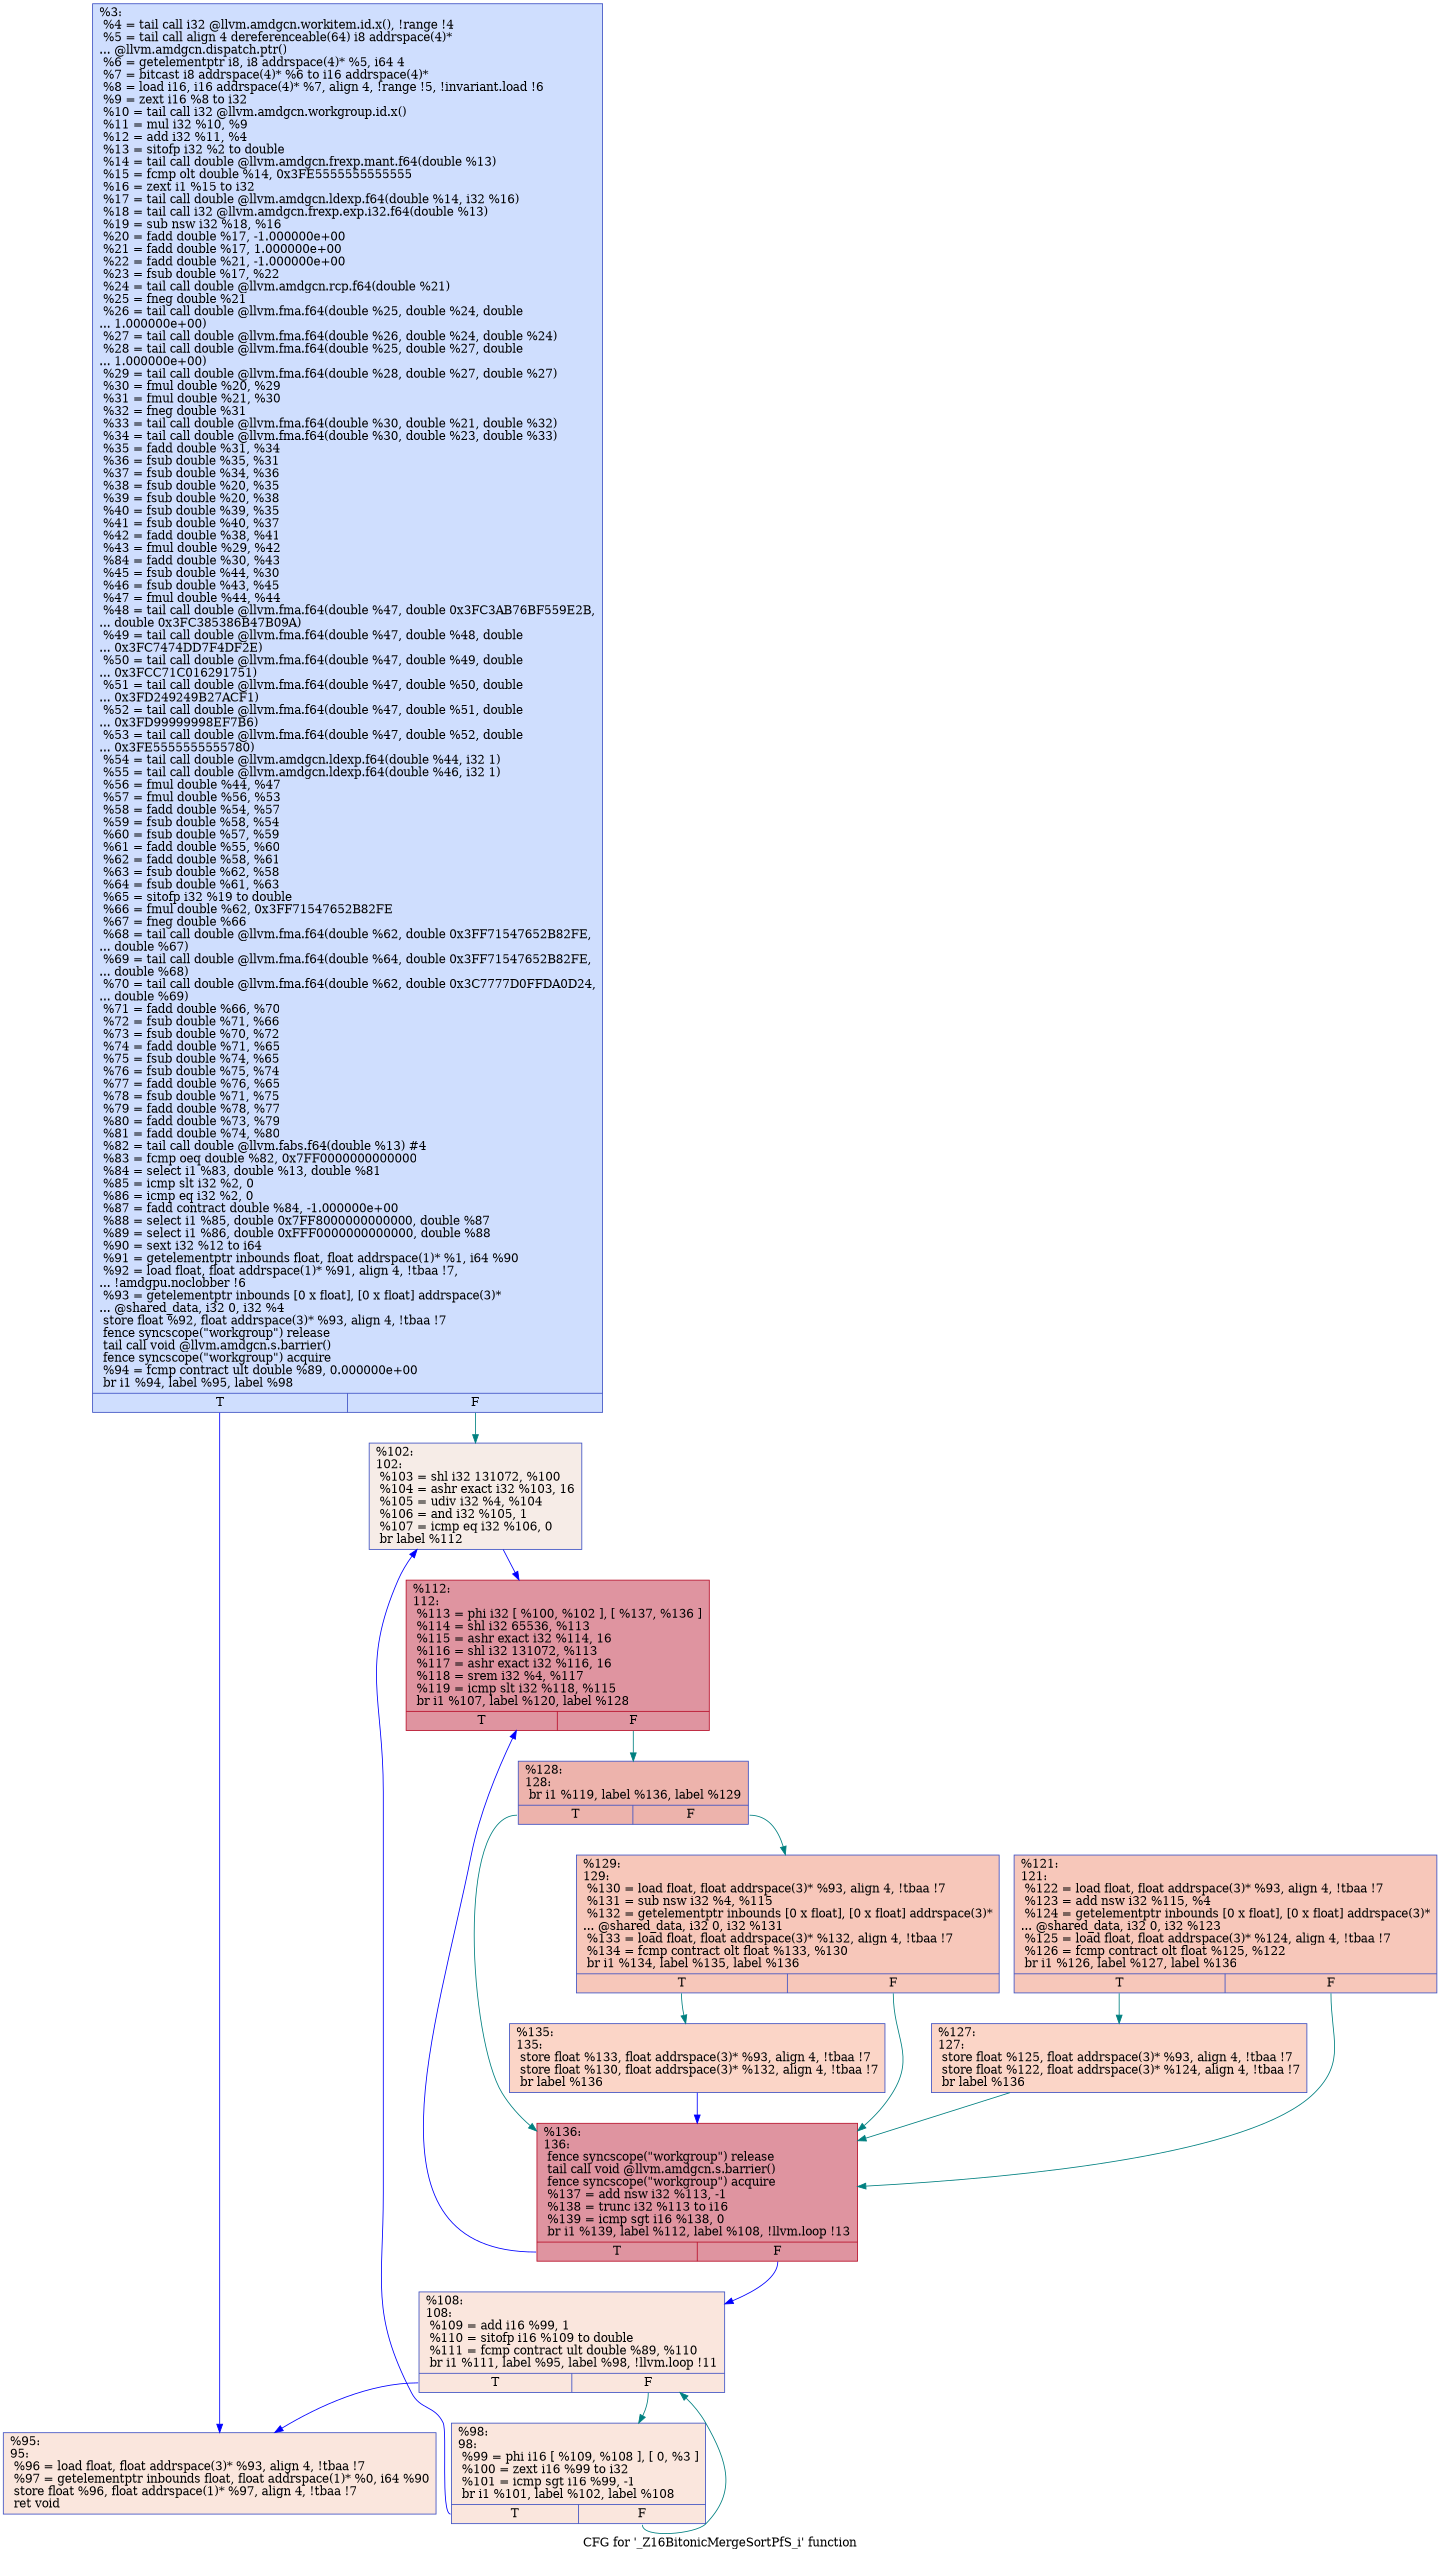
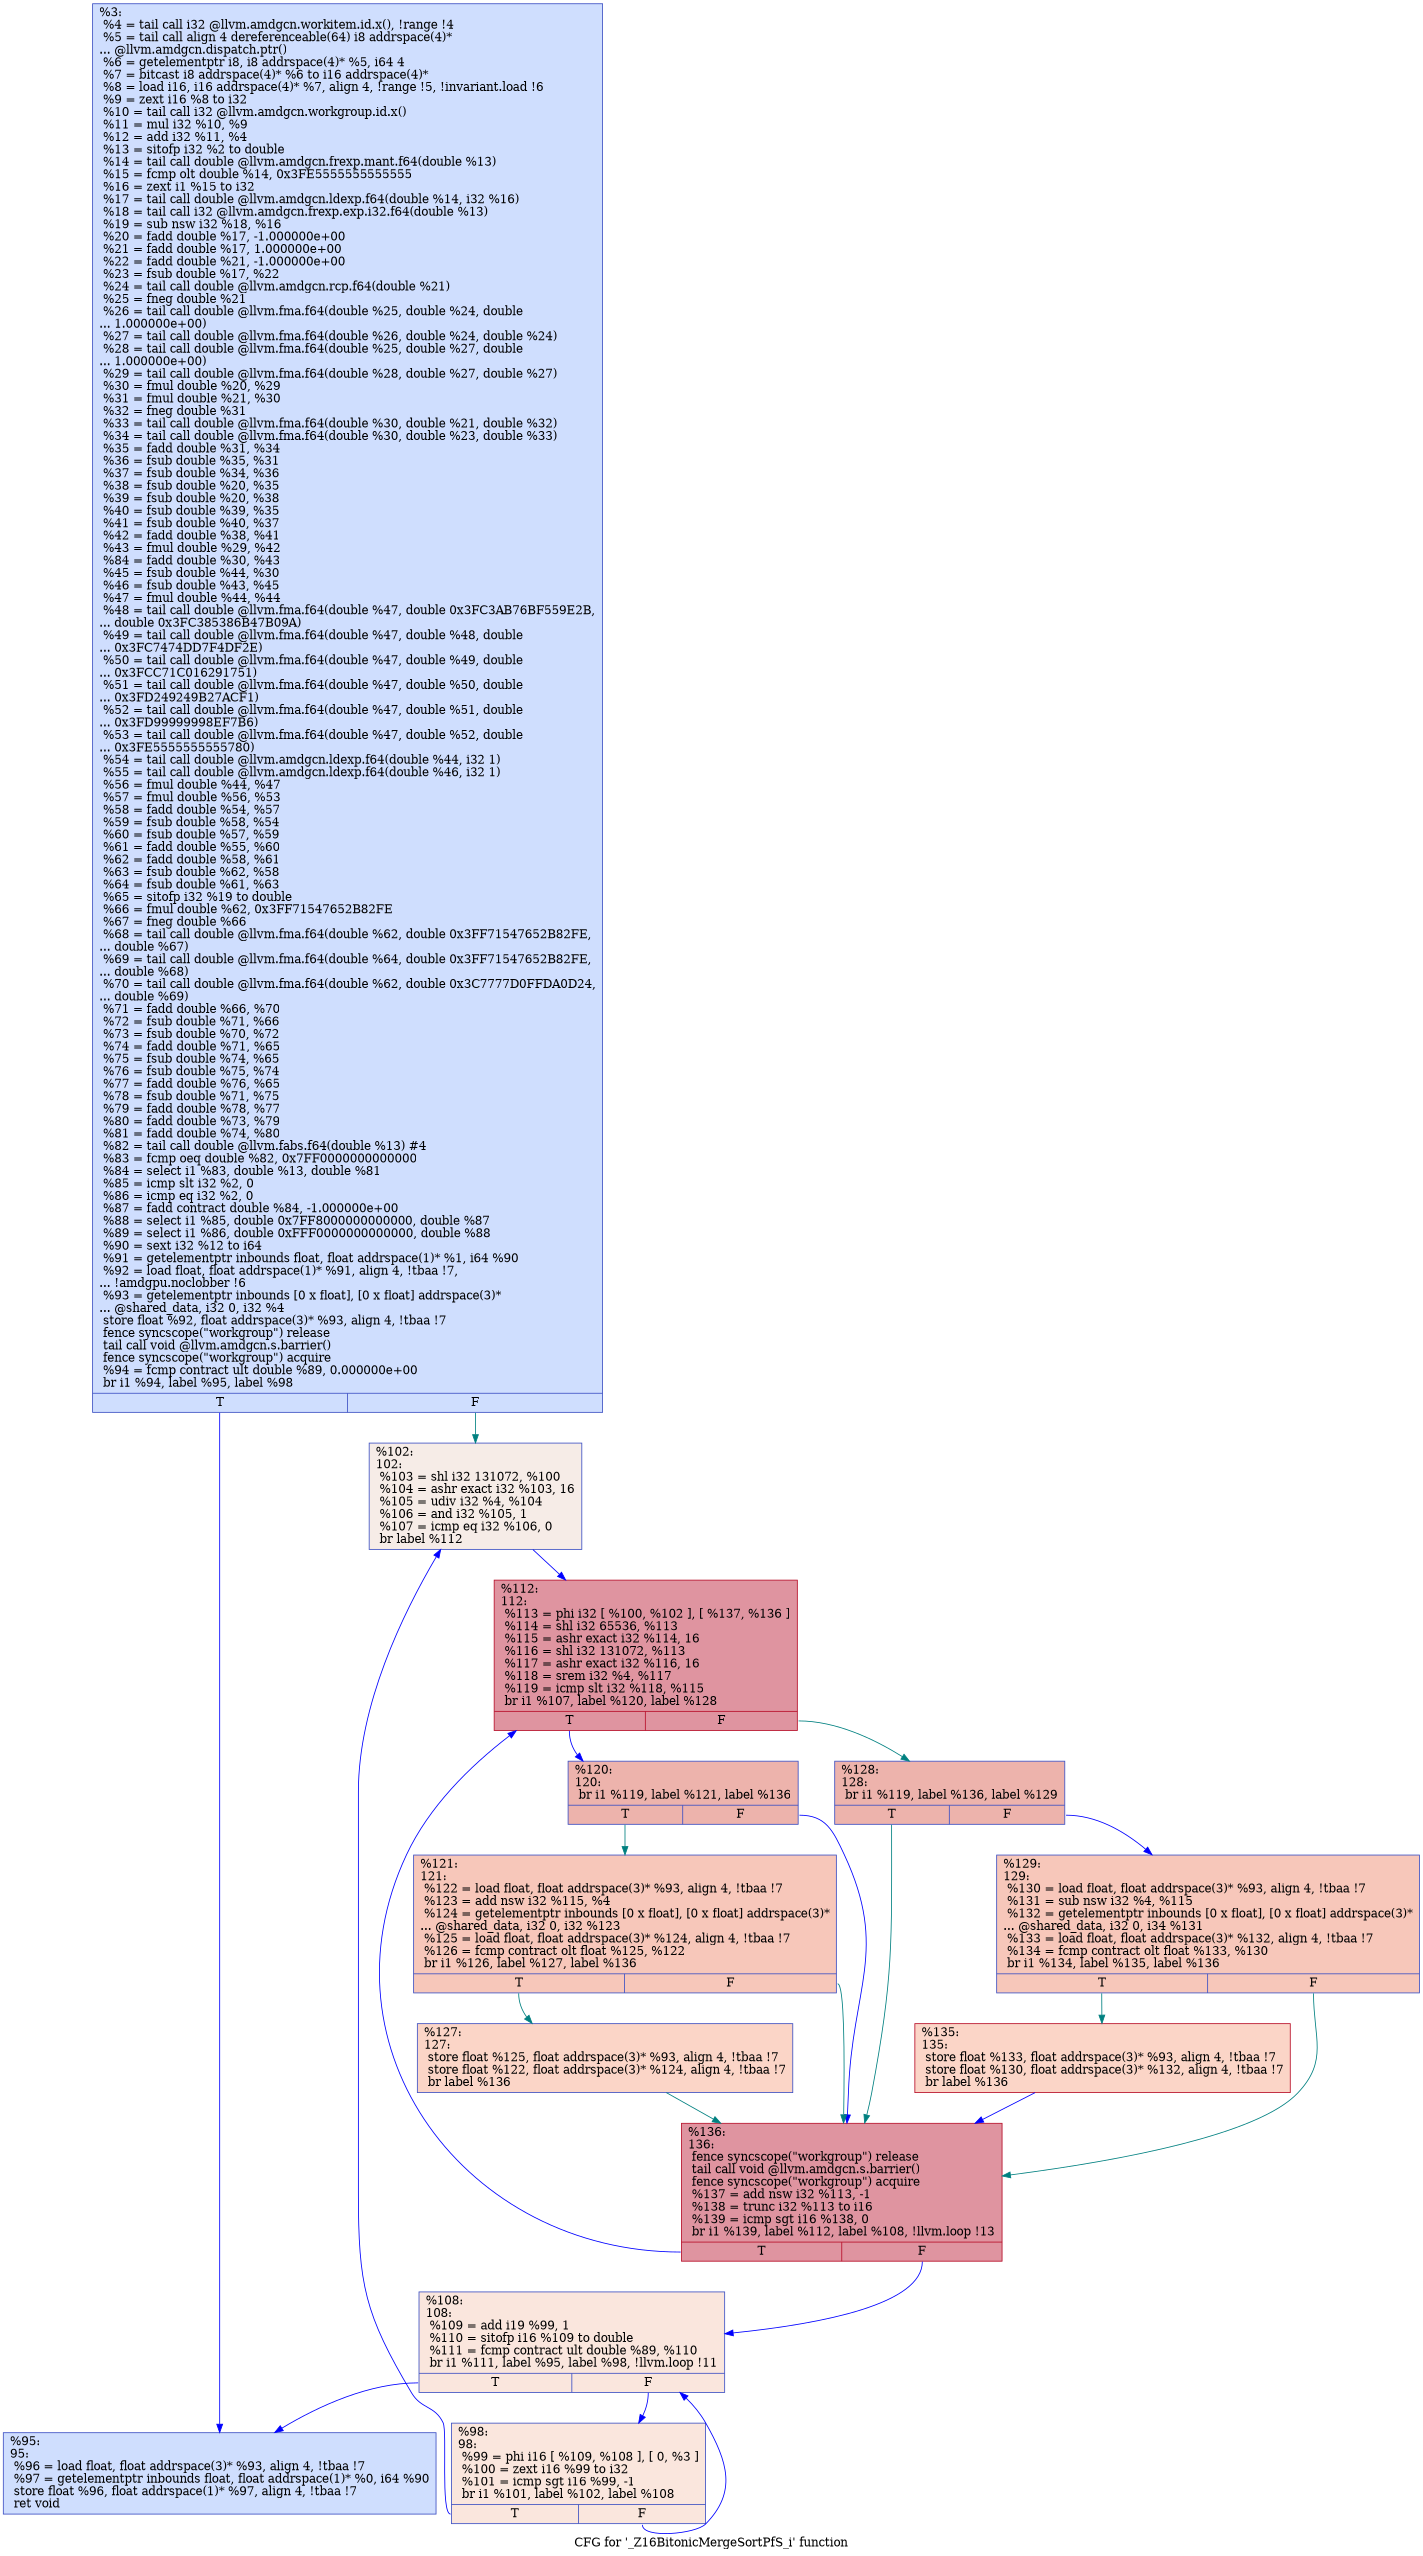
  digraph {
    label="CFG for '_Z16BitonicMergeSortPfS_i' function"
    node [color="#3d50c3ff" fillcolor="#93b5fe70" shape=record style=filled]
    edge [color=teal tailport=s0]
    n1 [label="{%3:\l  %4 = tail call i32 @llvm.amdgcn.workitem.id.x(), !range !4\l  %5 = tail call align 4 dereferenceable(64) i8 addrspace(4)*\l... @llvm.amdgcn.dispatch.ptr()\l  %6 = getelementptr i8, i8 addrspace(4)* %5, i64 4\l  %7 = bitcast i8 addrspace(4)* %6 to i16 addrspace(4)*\l  %8 = load i16, i16 addrspace(4)* %7, align 4, !range !5, !invariant.load !6\l  %9 = zext i16 %8 to i32\l  %10 = tail call i32 @llvm.amdgcn.workgroup.id.x()\l  %11 = mul i32 %10, %9\l  %12 = add i32 %11, %4\l  %13 = sitofp i32 %2 to double\l  %14 = tail call double @llvm.amdgcn.frexp.mant.f64(double %13)\l  %15 = fcmp olt double %14, 0x3FE5555555555555\l  %16 = zext i1 %15 to i32\l  %17 = tail call double @llvm.amdgcn.ldexp.f64(double %14, i32 %16)\l  %18 = tail call i32 @llvm.amdgcn.frexp.exp.i32.f64(double %13)\l  %19 = sub nsw i32 %18, %16\l  %20 = fadd double %17, -1.000000e+00\l  %21 = fadd double %17, 1.000000e+00\l  %22 = fadd double %21, -1.000000e+00\l  %23 = fsub double %17, %22\l  %24 = tail call double @llvm.amdgcn.rcp.f64(double %21)\l  %25 = fneg double %21\l  %26 = tail call double @llvm.fma.f64(double %25, double %24, double\l... 1.000000e+00)\l  %27 = tail call double @llvm.fma.f64(double %26, double %24, double %24)\l  %28 = tail call double @llvm.fma.f64(double %25, double %27, double\l... 1.000000e+00)\l  %29 = tail call double @llvm.fma.f64(double %28, double %27, double %27)\l  %30 = fmul double %20, %29\l  %31 = fmul double %21, %30\l  %32 = fneg double %31\l  %33 = tail call double @llvm.fma.f64(double %30, double %21, double %32)\l  %34 = tail call double @llvm.fma.f64(double %30, double %23, double %33)\l  %35 = fadd double %31, %34\l  %36 = fsub double %35, %31\l  %37 = fsub double %34, %36\l  %38 = fsub double %20, %35\l  %39 = fsub double %20, %38\l  %40 = fsub double %39, %35\l  %41 = fsub double %40, %37\l  %42 = fadd double %38, %41\l  %43 = fmul double %29, %42\l  %84 = fadd double %30, %43\l  %45 = fsub double %44, %30\l  %46 = fsub double %43, %45\l  %47 = fmul double %44, %44\l  %48 = tail call double @llvm.fma.f64(double %47, double 0x3FC3AB76BF559E2B,\l... double 0x3FC385386B47B09A)\l  %49 = tail call double @llvm.fma.f64(double %47, double %48, double\l... 0x3FC7474DD7F4DF2E)\l  %50 = tail call double @llvm.fma.f64(double %47, double %49, double\l... 0x3FCC71C016291751)\l  %51 = tail call double @llvm.fma.f64(double %47, double %50, double\l... 0x3FD249249B27ACF1)\l  %52 = tail call double @llvm.fma.f64(double %47, double %51, double\l... 0x3FD99999998EF7B6)\l  %53 = tail call double @llvm.fma.f64(double %47, double %52, double\l... 0x3FE5555555555780)\l  %54 = tail call double @llvm.amdgcn.ldexp.f64(double %44, i32 1)\l  %55 = tail call double @llvm.amdgcn.ldexp.f64(double %46, i32 1)\l  %56 = fmul double %44, %47\l  %57 = fmul double %56, %53\l  %58 = fadd double %54, %57\l  %59 = fsub double %58, %54\l  %60 = fsub double %57, %59\l  %61 = fadd double %55, %60\l  %62 = fadd double %58, %61\l  %63 = fsub double %62, %58\l  %64 = fsub double %61, %63\l  %65 = sitofp i32 %19 to double\l  %66 = fmul double %62, 0x3FF71547652B82FE\l  %67 = fneg double %66\l  %68 = tail call double @llvm.fma.f64(double %62, double 0x3FF71547652B82FE,\l... double %67)\l  %69 = tail call double @llvm.fma.f64(double %64, double 0x3FF71547652B82FE,\l... double %68)\l  %70 = tail call double @llvm.fma.f64(double %62, double 0x3C7777D0FFDA0D24,\l... double %69)\l  %71 = fadd double %66, %70\l  %72 = fsub double %71, %66\l  %73 = fsub double %70, %72\l  %74 = fadd double %71, %65\l  %75 = fsub double %74, %65\l  %76 = fsub double %75, %74\l  %77 = fadd double %76, %65\l  %78 = fsub double %71, %75\l  %79 = fadd double %78, %77\l  %80 = fadd double %73, %79\l  %81 = fadd double %74, %80\l  %82 = tail call double @llvm.fabs.f64(double %13) #4\l  %83 = fcmp oeq double %82, 0x7FF0000000000000\l  %84 = select i1 %83, double %13, double %81\l  %85 = icmp slt i32 %2, 0\l  %86 = icmp eq i32 %2, 0\l  %87 = fadd contract double %84, -1.000000e+00\l  %88 = select i1 %85, double 0x7FF8000000000000, double %87\l  %89 = select i1 %86, double 0xFFF0000000000000, double %88\l  %90 = sext i32 %12 to i64\l  %91 = getelementptr inbounds float, float addrspace(1)* %1, i64 %90\l  %92 = load float, float addrspace(1)* %91, align 4, !tbaa !7,\l... !amdgpu.noclobber !6\l  %93 = getelementptr inbounds [0 x float], [0 x float] addrspace(3)*\l... @shared_data, i32 0, i32 %4\l  store float %92, float addrspace(3)* %93, align 4, !tbaa !7\l  fence syncscope(\"workgroup\") release\l  tail call void @llvm.amdgcn.s.barrier()\l  fence syncscope(\"workgroup\") acquire\l  %94 = fcmp contract ult double %89, 0.000000e+00\l  br i1 %94, label %95, label %98\l|{<s0>T|<s1>F}}"]
-   n2 [fillcolor="#f3c7b170" label="{%95:\l95:                                               \l  %96 = load float, float addrspace(3)* %93, align 4, !tbaa !7\l  %97 = getelementptr inbounds float, float addrspace(1)* %0, i64 %90\l  store float %96, float addrspace(1)* %97, align 4, !tbaa !7\l  ret void\l}"]
+   n2 [label="{%95:\l95:                                               \l  %96 = load float, float addrspace(3)* %93, align 4, !tbaa !7\l  %97 = getelementptr inbounds float, float addrspace(1)* %0, i64 %90\l  store float %96, float addrspace(1)* %97, align 4, !tbaa !7\l  ret void\l}"]
    n3 [fillcolor="#ead5c970" label="{%102:\l102:                                              \l  %103 = shl i32 131072, %100\l  %104 = ashr exact i32 %103, 16\l  %105 = udiv i32 %4, %104\l  %106 = and i32 %105, 1\l  %107 = icmp eq i32 %106, 0\l  br label %112\l}"]
    n4 [fillcolor="#f3c7b170" label="{%98:\l98:                                               \l  %99 = phi i16 [ %109, %108 ], [ 0, %3 ]\l  %100 = zext i16 %99 to i32\l  %101 = icmp sgt i16 %99, -1\l  br i1 %101, label %102, label %108\l|{<s0>T|<s1>F}}"]
-   n5 [fillcolor="#f3c7b170" label="{%108:\l108:                                              \l  %109 = add i16 %99, 1\l  %110 = sitofp i16 %109 to double\l  %111 = fcmp contract ult double %89, %110\l  br i1 %111, label %95, label %98, !llvm.loop !11\l|{<s0>T|<s1>F}}"]
+   n5 [fillcolor="#f3c7b170" label="{%108:\l108:                                              \l  %109 = add i19 %99, 1\l  %110 = sitofp i16 %109 to double\l  %111 = fcmp contract ult double %89, %110\l  br i1 %111, label %95, label %98, !llvm.loop !11\l|{<s0>T|<s1>F}}"]
    n6 [color="#b70d28ff" fillcolor="#b70d2870" label="{%112:\l112:                                              \l  %113 = phi i32 [ %100, %102 ], [ %137, %136 ]\l  %114 = shl i32 65536, %113\l  %115 = ashr exact i32 %114, 16\l  %116 = shl i32 131072, %113\l  %117 = ashr exact i32 %116, 16\l  %118 = srem i32 %4, %117\l  %119 = icmp slt i32 %118, %115\l  br i1 %107, label %120, label %128\l|{<s0>T|<s1>F}}"]
+   n7 [fillcolor="#d6524470" label="{%120:\l120:                                              \l  br i1 %119, label %121, label %136\l|{<s0>T|<s1>F}}"]
    n8 [fillcolor="#d6524470" label="{%128:\l128:                                              \l  br i1 %119, label %136, label %129\l|{<s0>T|<s1>F}}"]
    n9 [fillcolor="#ec7f6370" label="{%121:\l121:                                              \l  %122 = load float, float addrspace(3)* %93, align 4, !tbaa !7\l  %123 = add nsw i32 %115, %4\l  %124 = getelementptr inbounds [0 x float], [0 x float] addrspace(3)*\l... @shared_data, i32 0, i32 %123\l  %125 = load float, float addrspace(3)* %124, align 4, !tbaa !7\l  %126 = fcmp contract olt float %125, %122\l  br i1 %126, label %127, label %136\l|{<s0>T|<s1>F}}"]
    n10 [color="#b70d28ff" fillcolor="#b70d2870" label="{%136:\l136:                                              \l  fence syncscope(\"workgroup\") release\l  tail call void @llvm.amdgcn.s.barrier()\l  fence syncscope(\"workgroup\") acquire\l  %137 = add nsw i32 %113, -1\l  %138 = trunc i32 %113 to i16\l  %139 = icmp sgt i16 %138, 0\l  br i1 %139, label %112, label %108, !llvm.loop !13\l|{<s0>T|<s1>F}}"]
-   n11 [fillcolor="#ec7f6370" label="{%129:\l129:                                              \l  %130 = load float, float addrspace(3)* %93, align 4, !tbaa !7\l  %131 = sub nsw i32 %4, %115\l  %132 = getelementptr inbounds [0 x float], [0 x float] addrspace(3)*\l... @shared_data, i32 0, i32 %131\l  %133 = load float, float addrspace(3)* %132, align 4, !tbaa !7\l  %134 = fcmp contract olt float %133, %130\l  br i1 %134, label %135, label %136\l|{<s0>T|<s1>F}}"]
+   n11 [fillcolor="#ec7f6370" label="{%129:\l129:                                              \l  %130 = load float, float addrspace(3)* %93, align 4, !tbaa !7\l  %131 = sub nsw i32 %4, %115\l  %132 = getelementptr inbounds [0 x float], [0 x float] addrspace(3)*\l... @shared_data, i32 0, i34 %131\l  %133 = load float, float addrspace(3)* %132, align 4, !tbaa !7\l  %134 = fcmp contract olt float %133, %130\l  br i1 %134, label %135, label %136\l|{<s0>T|<s1>F}}"]
    n12 [fillcolor="#f5a08170" label="{%127:\l127:                                              \l  store float %125, float addrspace(3)* %93, align 4, !tbaa !7\l  store float %122, float addrspace(3)* %124, align 4, !tbaa !7\l  br label %136\l}"]
-   n13 [fillcolor="#f5a08170" label="{%135:\l135:                                              \l  store float %133, float addrspace(3)* %93, align 4, !tbaa !7\l  store float %130, float addrspace(3)* %132, align 4, !tbaa !7\l  br label %136\l}"]
+   n13 [color="#b70d28ff" fillcolor="#f5a08170" label="{%135:\l135:                                              \l  store float %133, float addrspace(3)* %93, align 4, !tbaa !7\l  store float %130, float addrspace(3)* %132, align 4, !tbaa !7\l  br label %136\l}"]
    n1 -> n2 [color=blue]
    n1 -> n3 [tailport=s1]
    n3 -> n6 [color=blue]
    n4 -> n3 [color=blue]
-   n4 -> n5 [tailport=s1]
+   n4 -> n5 [color=blue tailport=s1]
    n5 -> n2 [color=blue]
-   n5 -> n4 [tailport=s1]
+   n5 -> n4 [color=blue tailport=s1]
+   n6 -> n7 [color=blue]
    n6 -> n8 [tailport=s1]
+   n7 -> n9
+   n7 -> n10 [color=blue tailport=s1]
    n8 -> n10
-   n8 -> n11 [tailport=s1]
+   n8 -> n11 [color=blue tailport=s1]
    n9 -> n10 [tailport=s1]
    n9 -> n12
    n10 -> n5 [color=blue tailport=s1]
    n10 -> n6 [color=blue]
    n11 -> n10 [tailport=s1]
    n11 -> n13
    n12 -> n10
    n13 -> n10 [color=blue]
  }
